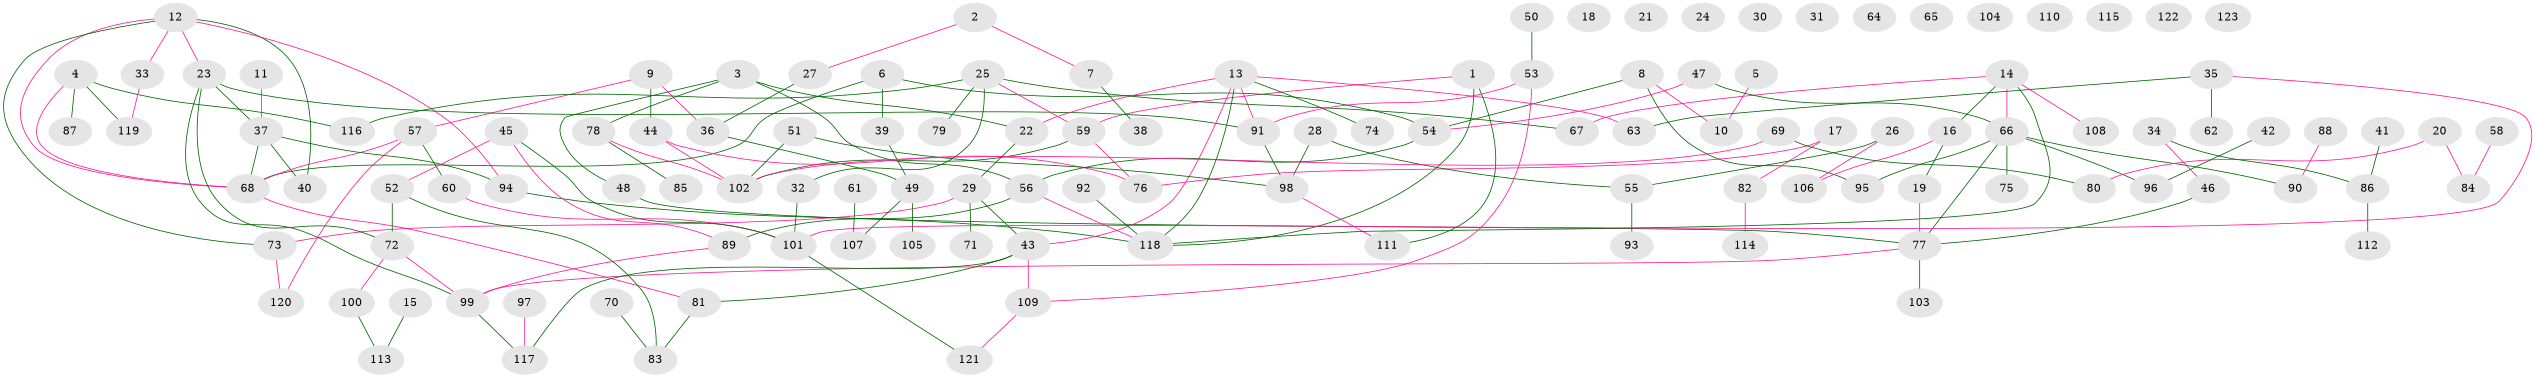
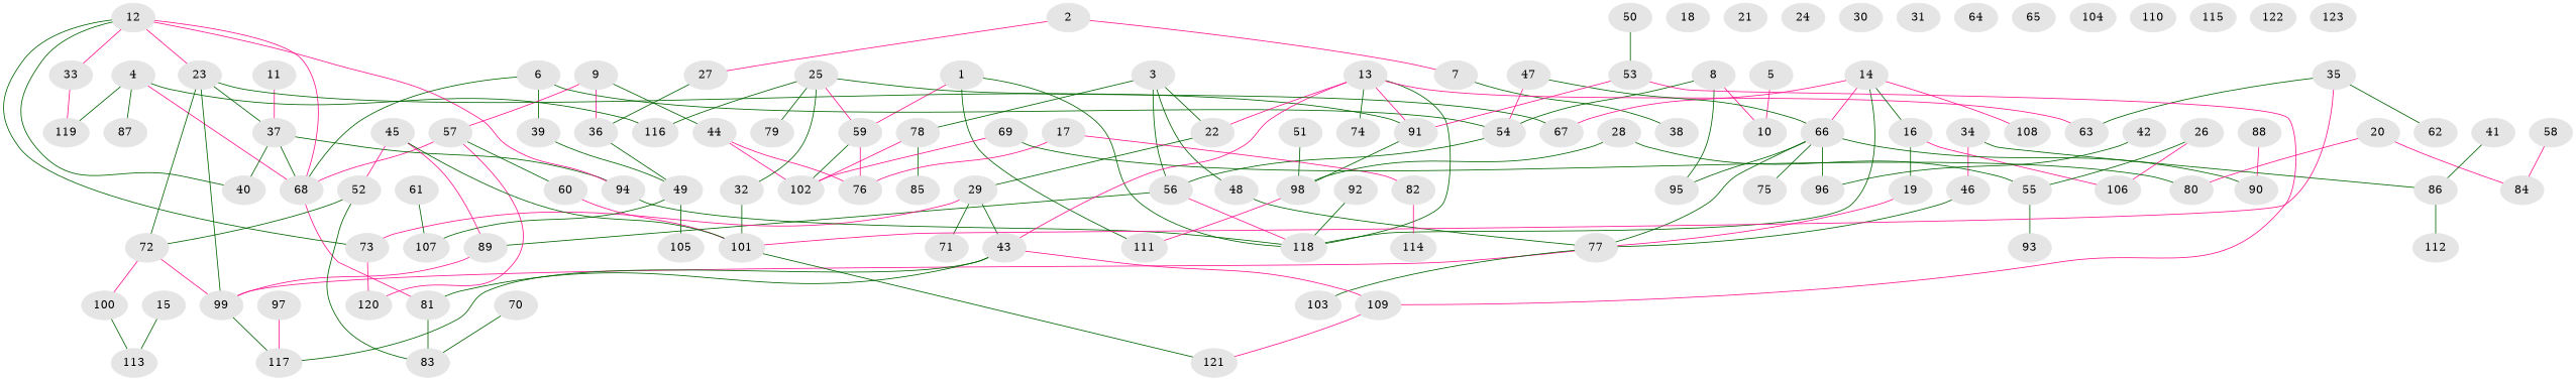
  graph {
    node [color=gray90 style=filled]
    edge [color=darkgreen]
    1
    59
    111
    118
    76
    102
    2
    7
    27
    38
    3
    22
    48
    56
    78
    29
    77
    89
    85
    4
    68
    87
    116
    119
    81
    5
    10
    6
    39
    54
    49
    36
    8
    95
    9
    44
    57
    60
    120
    11
    37
    40
    94
    12
    23
    33
    73
    91
    72
    99
    13
    43
    63
    74
    109
    117
    98
    14
    16
    66
    67
    108
    19
    106
    96
    75
    90
    15
    113
    17
    82
    114
    18
    103
    20
    80
    84
    21
    71
    100
    24
    25
    32
    79
    101
    26
    55
    93
    28
    30
    31
    121
    34
    46
    86
    112
    35
    62
    105
    107
    41
    42
    83
    45
    52
    47
    50
    53
    51
    58
    61
    64
    65
    69
    70
    88
    92
    97
    104
    110
    115
    122
    123
    1 -- 59 [color=deeppink]
    1 -- 111
    1 -- 118
    59 -- 76 [color=deeppink]
    59 -- 102
    2 -- 7 [color=deeppink]
    2 -- 27 [color=deeppink]
    7 -- 38
    27 -- 36
    3 -- 22
    3 -- 48
    3 -- 56
    3 -- 78
    22 -- 29
    48 -- 77
    56 -- 118 [color=deeppink]
    56 -- 89
    78 -- 102 [color=deeppink]
    78 -- 85
    29 -- 73 [color=deeppink]
    29 -- 43
    29 -- 71
    77 -- 99 [color=deeppink]
    77 -- 103
    89 -- 99 [color=deeppink]
    4 -- 68 [color=deeppink]
    4 -- 87
    4 -- 116
    4 -- 119
    68 -- 81 [color=deeppink]
    81 -- 83
    5 -- 10 [color=deeppink]
    6 -- 68
    6 -- 39
    6 -- 54
    39 -- 49
    54 -- 56
    49 -- 105
    49 -- 107
    36 -- 49
    8 -- 10 [color=deeppink]
    8 -- 54
    8 -- 95
    9 -- 36 [color=deeppink]
    9 -- 44
    9 -- 57 [color=deeppink]
    44 -- 76 [color=deeppink]
    44 -- 102 [color=deeppink]
    57 -- 68 [color=deeppink]
    57 -- 60
    57 -- 120 [color=deeppink]
    60 -- 101 [color=deeppink]
    11 -- 37 [color=deeppink]
    37 -- 68
    37 -- 40
    37 -- 94
    94 -- 118
    12 -- 68 [color=deeppink]
    12 -- 40
    12 -- 94 [color=deeppink]
    12 -- 23 [color=deeppink]
    12 -- 33 [color=deeppink]
    12 -- 73
    23 -- 37
    23 -- 91
    23 -- 72
    23 -- 99
    33 -- 119 [color=deeppink]
    73 -- 120 [color=deeppink]
    91 -- 98
    72 -- 99 [color=deeppink]
    72 -- 100 [color=deeppink]
    99 -- 117
    13 -- 118
    13 -- 22 [color=deeppink]
    13 -- 91 [color=deeppink]
    13 -- 43 [color=deeppink]
    13 -- 63 [color=deeppink]
    13 -- 74
    43 -- 81
    43 -- 109 [color=deeppink]
    43 -- 117
    109 -- 121 [color=deeppink]
    98 -- 111 [color=deeppink]
    14 -- 118
    14 -- 16
    14 -- 66 [color=deeppink]
    14 -- 67 [color=deeppink]
    14 -- 108 [color=deeppink]
    16 -- 19
    16 -- 106 [color=deeppink]
    66 -- 77
    66 -- 95
    66 -- 96
    66 -- 75
    66 -- 90
    19 -- 77 [color=deeppink]
    15 -- 113
    17 -- 76 [color=deeppink]
    17 -- 82 [color=deeppink]
    82 -- 114 [color=deeppink]
    20 -- 80 [color=deeppink]
    20 -- 84 [color=deeppink]
    100 -- 113
    25 -- 59 [color=deeppink]
    25 -- 116
    25 -- 67
    25 -- 32
    25 -- 79
    32 -- 101
    101 -- 121
    26 -- 106 [color=deeppink]
    26 -- 55
    55 -- 93
    28 -- 98
    28 -- 55
    34 -- 46 [color=deeppink]
    34 -- 86
    46 -- 77
    86 -- 112
    35 -- 63
    35 -- 101 [color=deeppink]
    35 -- 62
    41 -- 86
    42 -- 96
    45 -- 89 [color=deeppink]
    45 -- 101
    45 -- 52 [color=deeppink]
    52 -- 72
    52 -- 83
    47 -- 54 [color=deeppink]
    47 -- 66
    50 -- 53
    53 -- 91 [color=deeppink]
    53 -- 109 [color=deeppink]
-   51 -- 102
    51 -- 98
    58 -- 84 [color=deeppink]
    61 -- 107
    69 -- 102 [color=deeppink]
    69 -- 80
    70 -- 83
    88 -- 90 [color=deeppink]
    92 -- 118
    97 -- 117 [color=deeppink]
  }
